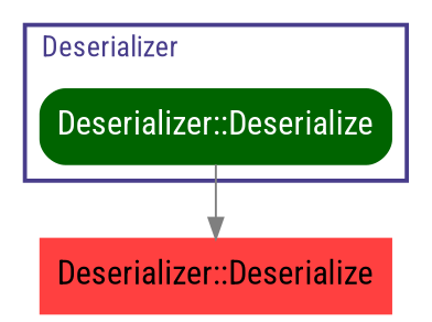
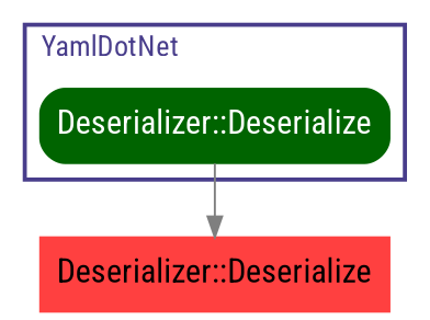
  digraph {
    fontname="Roboto Condensed"
    node [fontsize=16 shape=box fontname="Roboto Condensed"]
    n1 [color=darkgreen fillcolor=darkgreen fontcolor=white label="Deserializer::Deserialize" style="filled, rounded"]
    n2 [color=brown1 fillcolor=brown1 label="Deserializer::Deserialize" style=filled]
    subgraph cluster_1 {
      color=darkslateblue
      fontcolor=darkslateblue
-     label=Deserializer
+     label=YamlDotNet
      labeljust=l
      penwidth=2
      n1
    }
    n1 -> n2 [color=gray50 fontname="Roboto Condensed"]
  }
